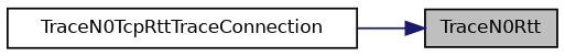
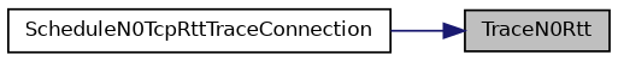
  digraph {
    rankdir=RL
    node [color=black fontname=Helvetica fontsize=10 shape=record style=filled]
    n1 [fillcolor=grey75 fontcolor=black height=0.2 label=TraceN0Rtt width=0.4]
-   n2 [fillcolor=white height=0.2 label=TraceN0TcpRttTraceConnection width=0.4]
+   n2 [fillcolor=white height=0.2 label=ScheduleN0TcpRttTraceConnection width=0.4]
    n1 -> n2 [color=midnightblue dir=back fontname=Helvetica fontsize=10 labelfontname=Helvetica labelfontsize=10 style=solid]
  }
